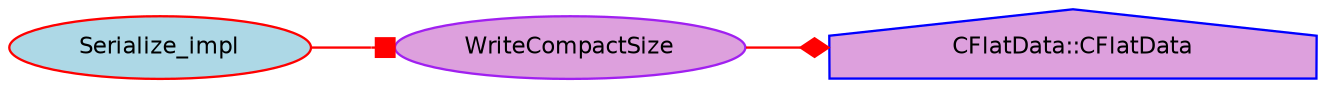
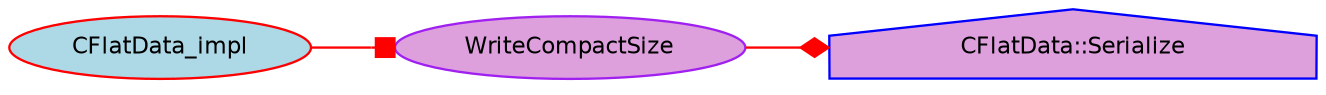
  digraph {
    rankdir=LR
    node [fillcolor=plum fontname=Helvetica fontsize=10 shape=ellipse style=filled]
    edge [color=red fontname=Helvetica fontsize=10 labelfontname=Helvetica labelfontsize=10 style=solid]
-   n1 [color=red fillcolor=lightblue fontcolor=black height=0.2 label=Serialize_impl width=0.4]
+   n1 [color=red fillcolor=lightblue fontcolor=black height=0.2 label=CFlatData_impl width=0.4]
    n2 [color=purple height=0.2 label=WriteCompactSize width=0.4]
-   n3 [color=blue height=0.2 label="CFlatData::CFlatData" shape=house width=0.4]
+   n3 [color=blue height=0.2 label="CFlatData::Serialize" shape=house width=0.4]
    n1 -> n2 [arrowhead=box]
    n2 -> n3 [arrowhead=diamond]
  }
